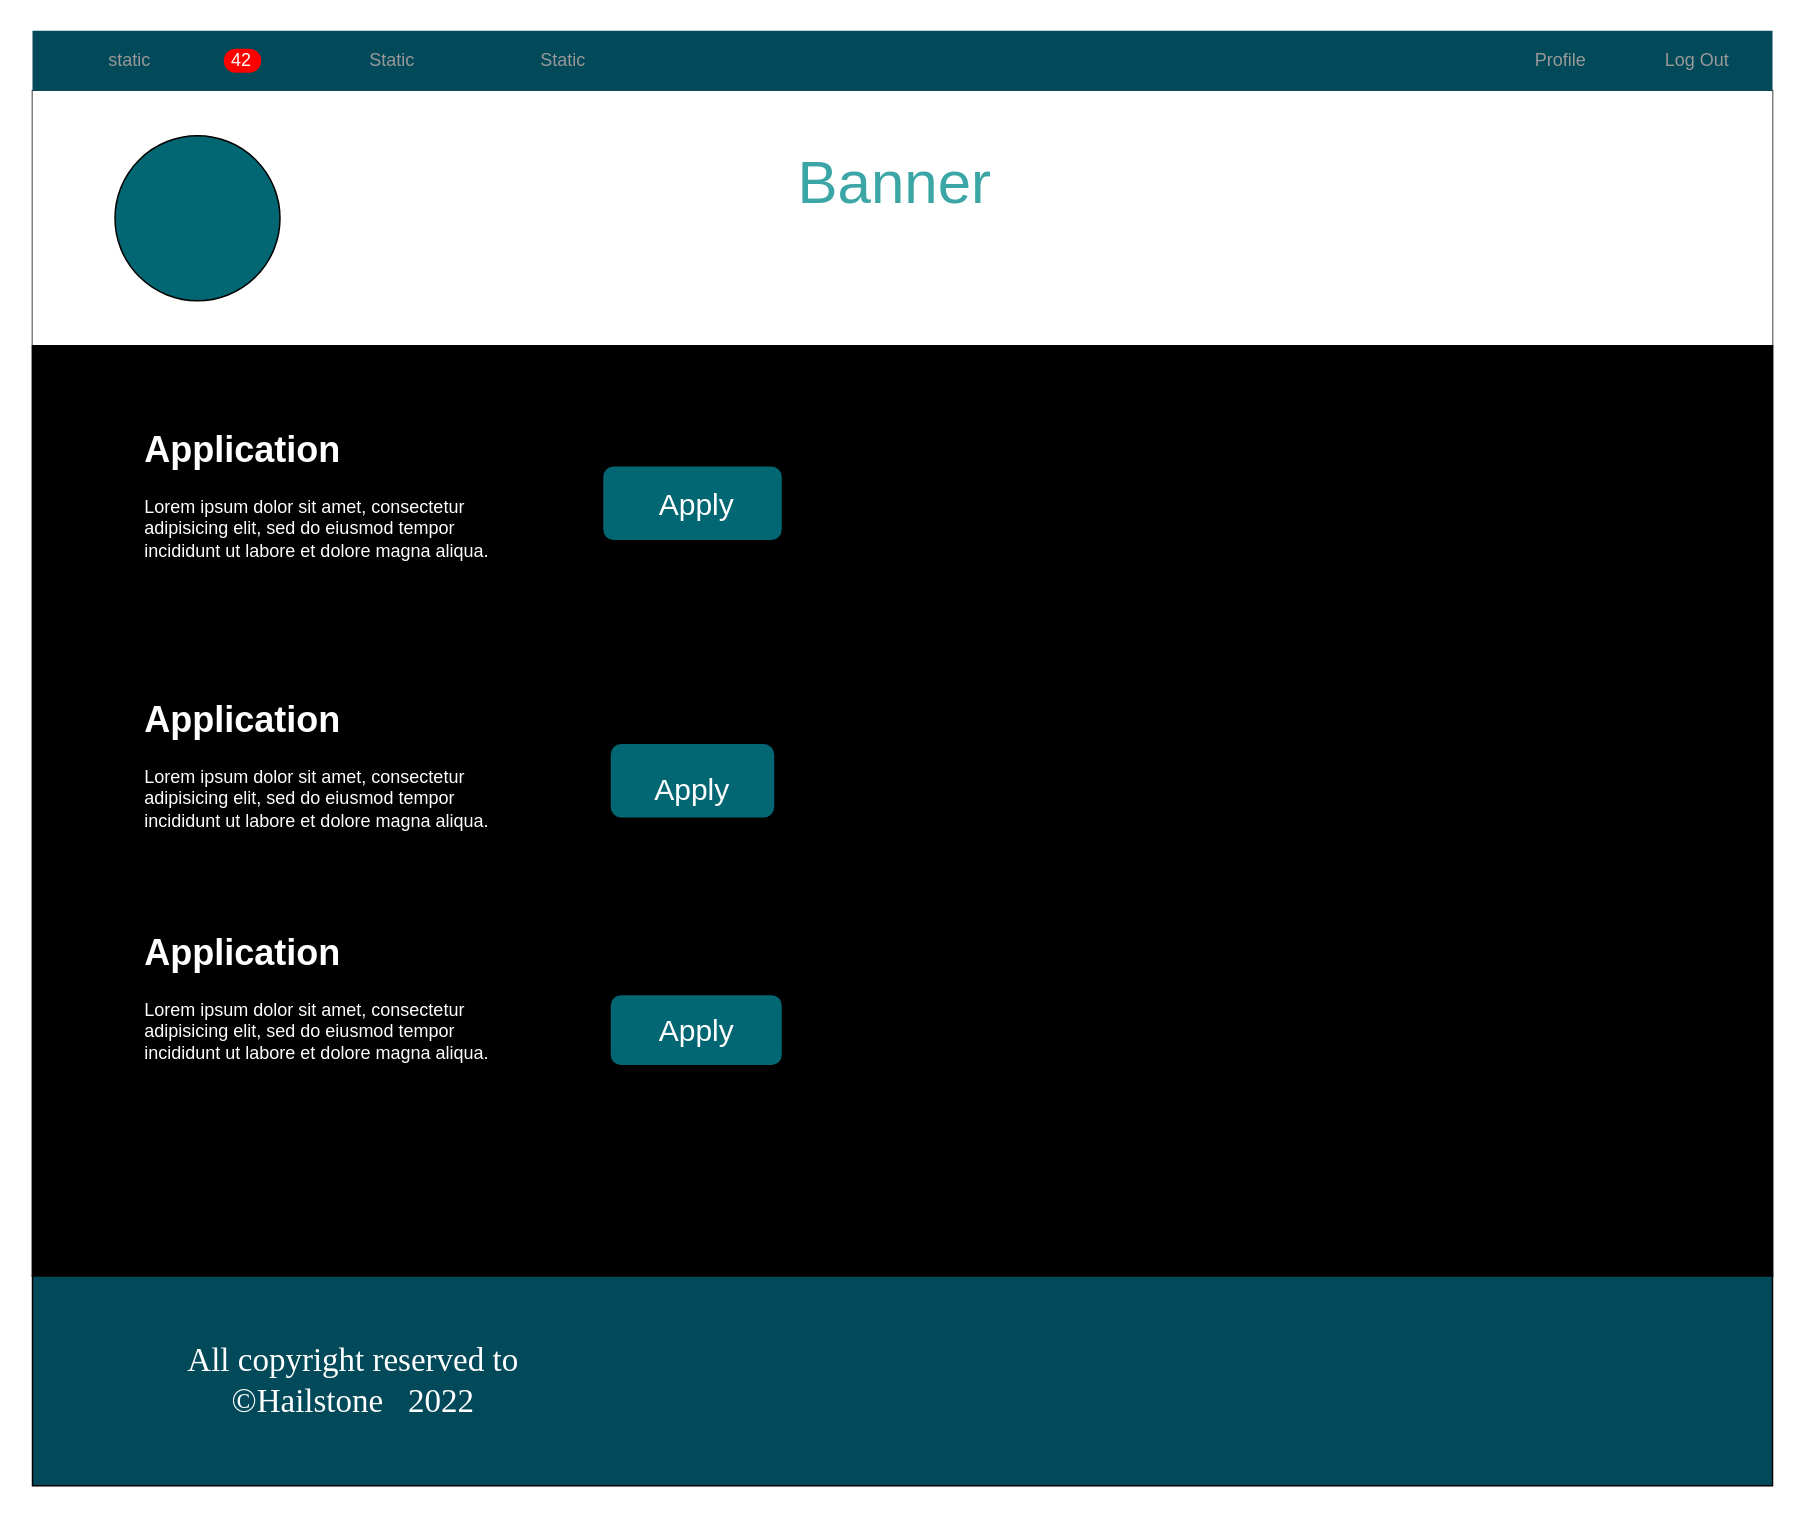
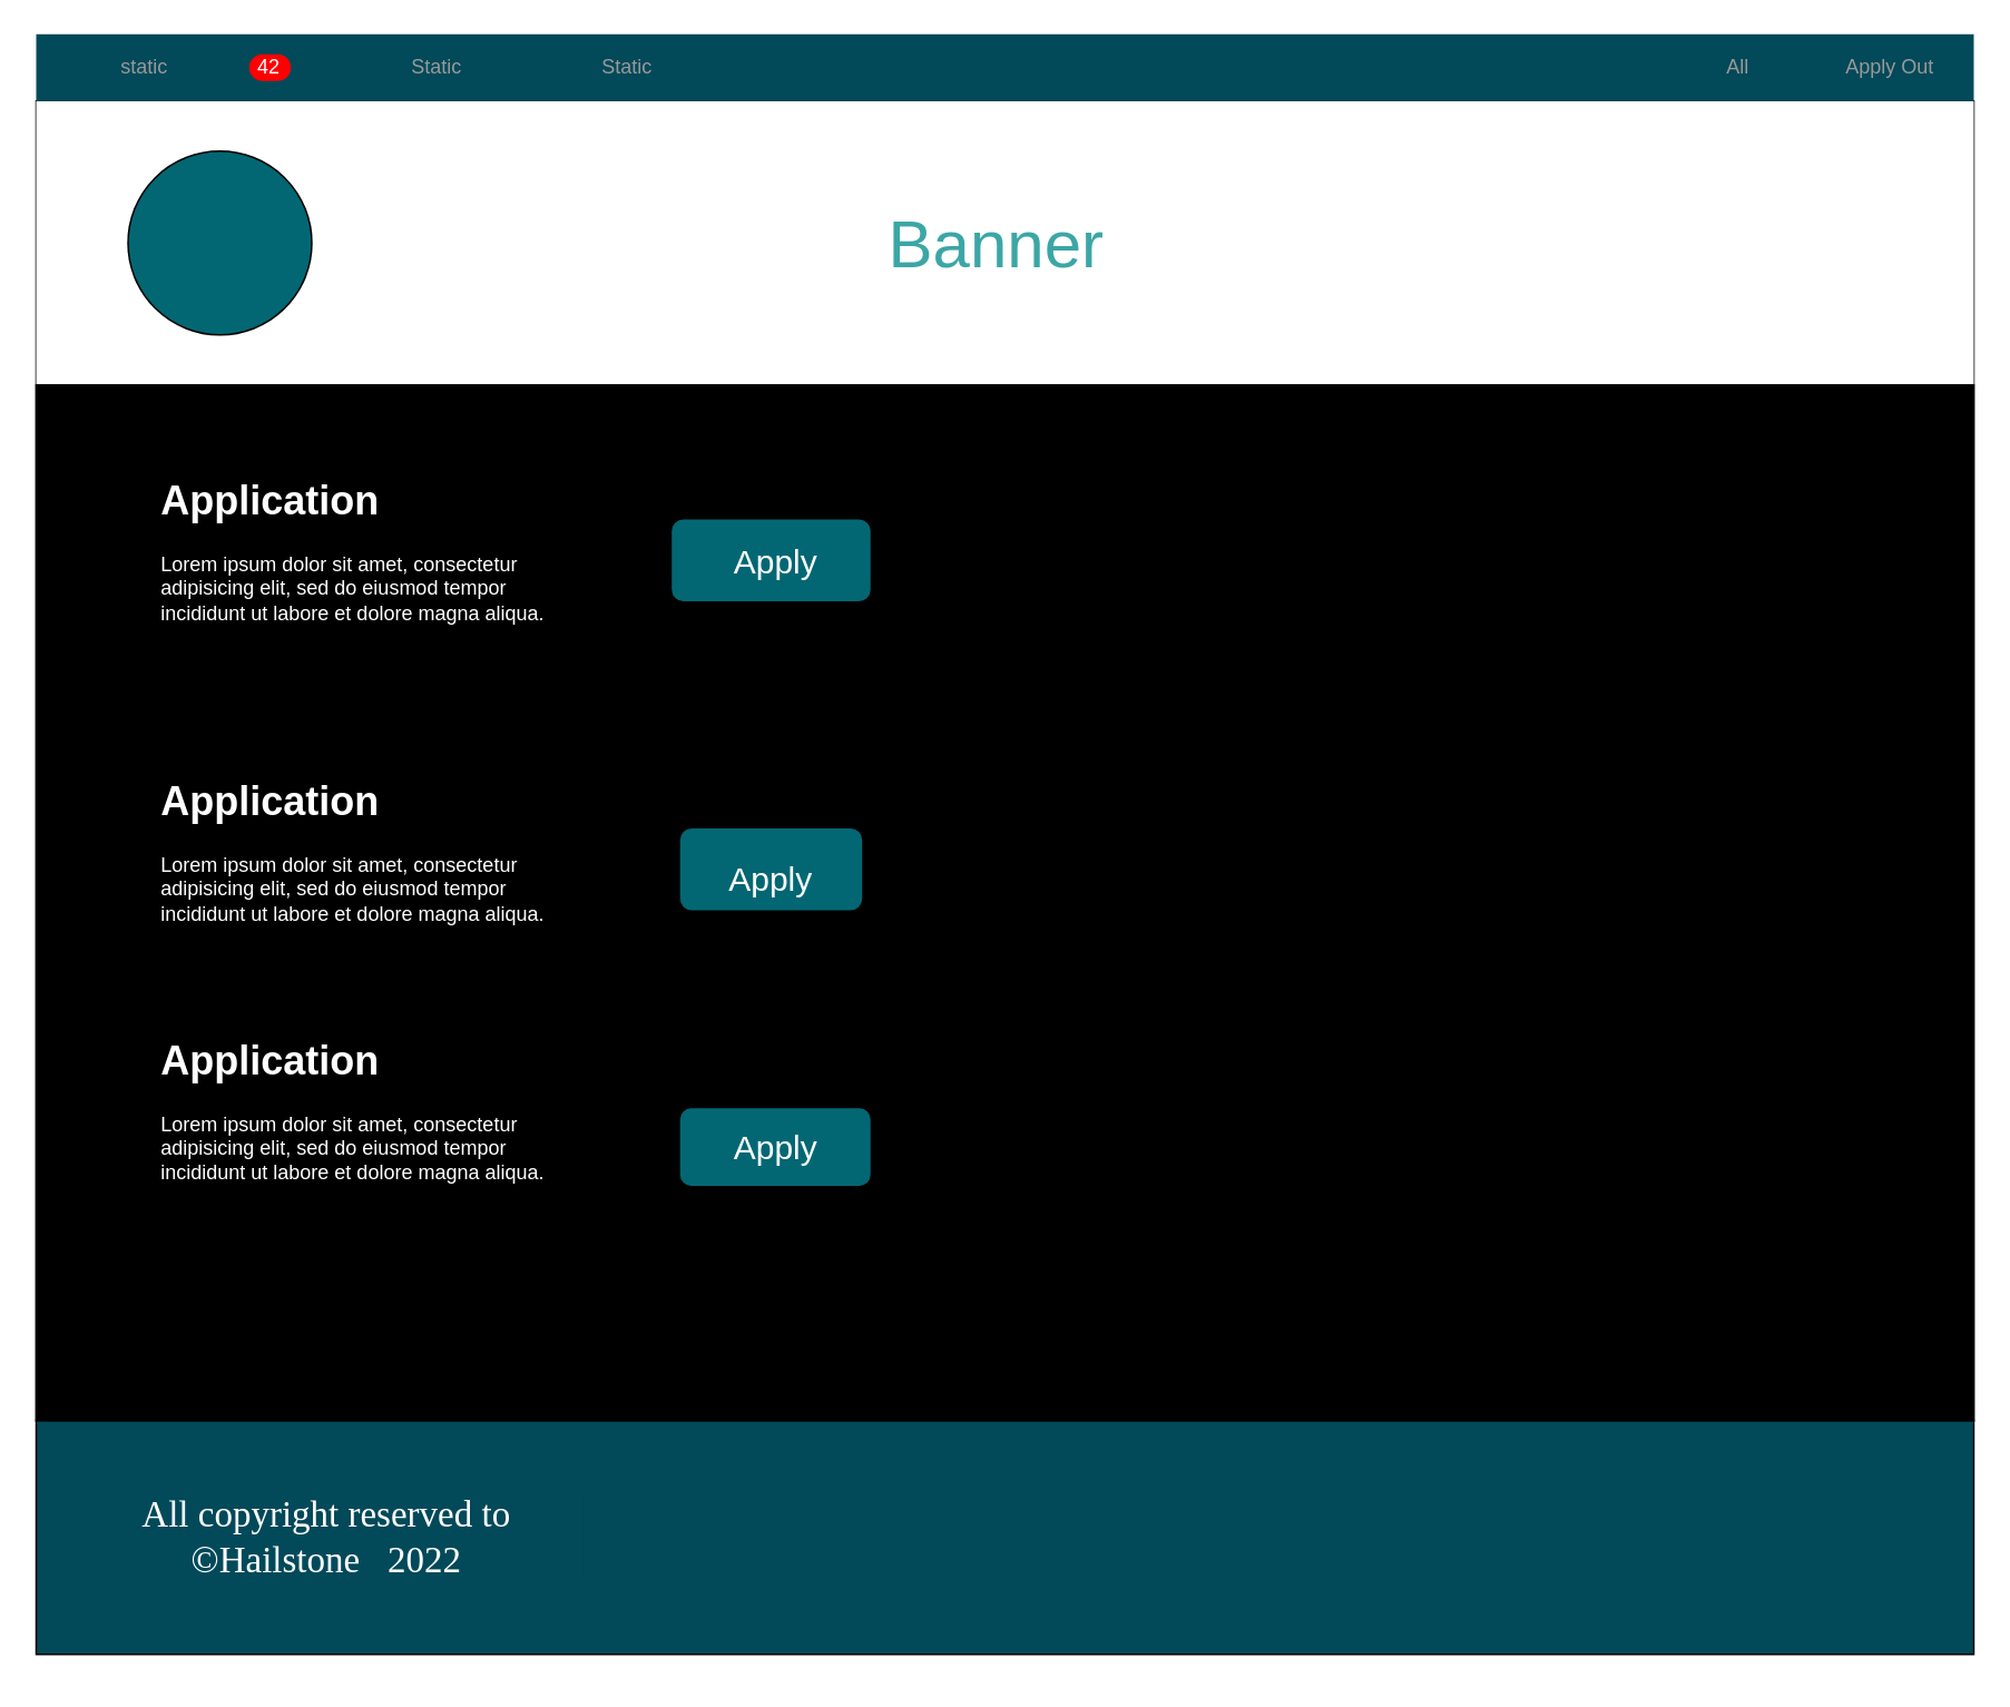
  <mxCell id="0" />
  <mxCell id="1" parent="0" />
  <mxCell id="2" value="" style="rounded=0;whiteSpace=wrap;html=1;shadow=0;glass=0;labelBackgroundColor=#262626;sketch=0;fontFamily=Verdana;fontSize=44;fontColor=#FFFFFF;fillColor=#262626;" parent="1" vertex="1"><mxGeometry x="21" y="60" width="1160" height="790" as="geometry" /></mxCell>
  <mxCell id="3" value="" style="rounded=1;whiteSpace=wrap;html=1;fontSize=40;strokeWidth=1;strokeColor=none;arcSize=0;" vertex="1" parent="1"><mxGeometry x="21" y="60" width="1160" height="170" as="geometry" /></mxCell>
  <mxCell id="4" value="" style="html=1;shadow=0;dashed=0;shape=mxgraph.bootstrap.rect;fillColor=#024959;strokeColor=none;whiteSpace=wrap;rounded=0;fontSize=12;fontColor=#000000;align=center;" parent="1" vertex="1"><mxGeometry x="21" y="20" width="1160" height="40" as="geometry" /></mxCell>
  <mxCell id="5" value="static" style="html=1;shadow=0;dashed=0;fillColor=none;strokeColor=none;shape=mxgraph.bootstrap.rect;fontColor=#999999;spacingRight=30;whiteSpace=wrap;" parent="4" vertex="1"><mxGeometry x="-0.005" width="159.5" height="40" as="geometry" /></mxCell>
  <mxCell id="6" value="42" style="html=1;shadow=0;dashed=0;shape=mxgraph.bootstrap.rrect;rSize=8;fillColor=#ff0000;strokeColor=none;fontColor=#ffffff;whiteSpace=wrap;" parent="5" vertex="1"><mxGeometry x="1" y="0.5" width="25" height="16" relative="1" as="geometry"><mxPoint x="-32" y="-8" as="offset" /></mxGeometry></mxCell>
  <mxCell id="7" value="Static" style="html=1;shadow=0;dashed=0;fillColor=none;strokeColor=none;shape=mxgraph.bootstrap.rect;fontColor=#999999;whiteSpace=wrap;" parent="4" vertex="1"><mxGeometry x="181.565" width="116" height="40" as="geometry" /></mxCell>
  <mxCell id="8" value="Static" style="html=1;shadow=0;dashed=0;fillColor=none;strokeColor=none;shape=mxgraph.bootstrap.rect;fontColor=#999999;whiteSpace=wrap;" parent="4" vertex="1"><mxGeometry x="302.609" width="101.5" height="40" as="geometry" /></mxCell>
- <mxCell id="9" value="Profile" style="html=1;shadow=0;dashed=0;fillColor=none;strokeColor=none;shape=mxgraph.bootstrap.rect;fontColor=#999999;whiteSpace=wrap;" parent="4" vertex="1"><mxGeometry x="968.348" width="101.5" height="40" as="geometry" /></mxCell>
- <mxCell id="10" value="Log Out" style="html=1;shadow=0;dashed=0;fillColor=none;strokeColor=none;shape=mxgraph.bootstrap.rect;fontColor=#999999;whiteSpace=wrap;" parent="4" vertex="1"><mxGeometry x="1058.5" width="101.5" height="40" as="geometry" /></mxCell>
+ <mxCell id="9" value="All" style="html=1;shadow=0;dashed=0;fillColor=none;strokeColor=none;shape=mxgraph.bootstrap.rect;fontColor=#999999;whiteSpace=wrap;" parent="4" vertex="1"><mxGeometry x="968.348" width="101.5" height="40" as="geometry" /></mxCell>
+ <mxCell id="10" value="Apply Out" style="html=1;shadow=0;dashed=0;fillColor=none;strokeColor=none;shape=mxgraph.bootstrap.rect;fontColor=#999999;whiteSpace=wrap;" parent="4" vertex="1"><mxGeometry x="1058.5" width="101.5" height="40" as="geometry" /></mxCell>
  <mxCell id="11" value="" style="rounded=0;whiteSpace=wrap;html=1;fillColor=#024959;" parent="1" vertex="1"><mxGeometry x="21" y="850" width="1160" height="140" as="geometry" /></mxCell>
- <mxCell id="12" value="All copyright reserved to ©Hailstone&amp;nbsp; &amp;nbsp;2022" style="text;html=1;strokeColor=none;fillColor=none;align=center;verticalAlign=middle;whiteSpace=wrap;rounded=0;shadow=0;glass=0;labelBackgroundColor=#024959;sketch=0;fontFamily=Verdana;fontSize=22;fontColor=#FFFFFF;" parent="1" vertex="1"><mxGeometry x="80" y="895" width="310" height="50" as="geometry" /></mxCell>
+ <mxCell id="12" value="All copyright reserved to ©Hailstone&amp;nbsp; &amp;nbsp;2022" style="text;html=1;strokeColor=none;fillColor=none;align=center;verticalAlign=middle;whiteSpace=wrap;rounded=0;shadow=0;glass=0;labelBackgroundColor=#024959;sketch=0;fontFamily=Verdana;fontSize=22;fontColor=#FFFFFF;" parent="1" vertex="1"><mxGeometry x="40" y="895" width="310" height="50" as="geometry" /></mxCell>
  <mxCell id="13" value="&lt;b id=&quot;docs-internal-guid-cfa57a38-7fff-1076-22ab-f85fdc5d2701&quot; style=&quot;font-weight:normal;&quot;&gt;&lt;span style=&quot;font-size: 20pt; font-family: Arial; color: rgb(0, 0, 0); background-color: transparent; font-weight: 400; font-style: normal; font-variant: normal; text-decoration: none; vertical-align: baseline;&quot;&gt;&lt;span style=&quot;border:none;display:inline-block;overflow:hidden;width:103px;height:103px;&quot;&gt;&lt;img style=&quot;margin-left:0px;margin-top:0px;&quot; height=&quot;103&quot; width=&quot;103&quot; src=&quot;https://lh6.googleusercontent.com/ozx4x1zTU9RjWAcpHvIS1xz51xgacqBFWKMO08EkknHsJT-Py5yE7YXp74Hoyfsh_Spir7Bl0-PnGP9cezLaeUUH3IAiKRZ1H7K1XjNPa5TNxQCYtXUHkcgfYNhOhqtolT2HA-a_Yab46OKFoQ&quot; title=&quot;Hailstone&quot; alt=&quot;Hailstone Logo&quot;&gt;&lt;/span&gt;&lt;/span&gt;&lt;/b&gt;" style="text;whiteSpace=wrap;html=1;fontSize=44;fontFamily=Verdana;fontColor=#FFFFFF;" parent="1" vertex="1"><mxGeometry x="1051" y="860" width="100" height="140" as="geometry" /></mxCell>
  <mxCell id="14" style="edgeStyle=orthogonalEdgeStyle;rounded=0;orthogonalLoop=1;jettySize=auto;html=1;exitX=0.5;exitY=1;exitDx=0;exitDy=0;fontSize=20;fontColor=#FFFFFF;" edge="1" parent="1" source="20" target="20"><mxGeometry relative="1" as="geometry" /></mxCell>
- <mxCell id="15" value="Banner" style="text;html=1;strokeColor=none;fillColor=none;align=center;verticalAlign=middle;whiteSpace=wrap;rounded=0;fontSize=40;fontColor=#3CA6A6;" vertex="1" parent="1"><mxGeometry x="531" y="105" width="130" height="30" as="geometry" /></mxCell>
+ <mxCell id="15" value="Banner" style="text;html=1;strokeColor=none;fillColor=none;align=center;verticalAlign=middle;whiteSpace=wrap;rounded=0;fontSize=40;fontColor=#3CA6A6;" vertex="1" parent="1"><mxGeometry x="531" y="130" width="130" height="30" as="geometry" /></mxCell>
  <mxCell id="16" value="" style="rounded=1;whiteSpace=wrap;html=1;fillColor=#000000;arcSize=0;" vertex="1" parent="1"><mxGeometry x="21" y="230" width="1160" height="620" as="geometry" /></mxCell>
  <mxCell id="17" value="&lt;h1&gt;Application&lt;/h1&gt;&lt;p&gt;Lorem ipsum dolor sit amet, consectetur adipisicing elit, sed do eiusmod tempor incididunt ut labore et dolore magna aliqua.&lt;/p&gt;" style="text;html=1;strokeColor=none;fillColor=none;spacing=5;spacingTop=-20;whiteSpace=wrap;overflow=hidden;rounded=0;fontColor=#FFFFFF;" vertex="1" parent="1"><mxGeometry x="91" y="280" width="240" height="120" as="geometry" /></mxCell>
  <mxCell id="18" value="&lt;h1&gt;Application&lt;/h1&gt;&lt;p&gt;Lorem ipsum dolor sit amet, consectetur adipisicing elit, sed do eiusmod tempor incididunt ut labore et dolore magna aliqua.&lt;/p&gt;" style="text;html=1;strokeColor=none;fillColor=none;spacing=5;spacingTop=-20;whiteSpace=wrap;overflow=hidden;rounded=0;fontColor=#FFFFFF;" vertex="1" parent="1"><mxGeometry x="91" y="615" width="240" height="120" as="geometry" /></mxCell>
  <mxCell id="19" value="" style="rounded=1;whiteSpace=wrap;html=1;fontColor=#FFFFFF;fillColor=#026773;" vertex="1" parent="1"><mxGeometry x="406" y="495" width="110" height="50" as="geometry" /></mxCell>
  <mxCell id="20" value="Apply" style="text;html=1;strokeColor=none;fillColor=none;align=center;verticalAlign=middle;whiteSpace=wrap;rounded=0;fontSize=20;fontColor=#FFFFFF;" vertex="1" parent="1"><mxGeometry x="431" y="510" width="60" height="30" as="geometry" /></mxCell>
  <mxCell id="21" value="" style="rounded=1;whiteSpace=wrap;html=1;fontColor=#FFFFFF;fillColor=#026773;" vertex="1" parent="1"><mxGeometry x="401" y="310" width="120" height="50" as="geometry" /></mxCell>
  <mxCell id="22" value="Apply" style="text;html=1;strokeColor=none;fillColor=none;align=center;verticalAlign=middle;whiteSpace=wrap;rounded=0;fontSize=20;fontColor=#FFFFFF;rotation=0;" vertex="1" parent="1"><mxGeometry x="433.5" y="320" width="60" height="30" as="geometry" /></mxCell>
  <mxCell id="23" value="&lt;h1&gt;Application&lt;/h1&gt;&lt;p&gt;Lorem ipsum dolor sit amet, consectetur adipisicing elit, sed do eiusmod tempor incididunt ut labore et dolore magna aliqua.&lt;/p&gt;" style="text;html=1;strokeColor=none;fillColor=none;spacing=5;spacingTop=-20;whiteSpace=wrap;overflow=hidden;rounded=0;fontColor=#FFFFFF;" vertex="1" parent="1"><mxGeometry x="91" y="460" width="240" height="120" as="geometry" /></mxCell>
  <mxCell id="24" value="" style="rounded=1;whiteSpace=wrap;html=1;fontColor=#FFFFFF;fillColor=#026773;" vertex="1" parent="1"><mxGeometry x="406" y="662.5" width="115" height="47.5" as="geometry" /></mxCell>
  <mxCell id="25" value="Apply" style="text;html=1;strokeColor=none;fillColor=none;align=center;verticalAlign=middle;whiteSpace=wrap;rounded=0;fontSize=20;fontColor=#FFFFFF;" vertex="1" parent="1"><mxGeometry x="433.5" y="671.25" width="60" height="30" as="geometry" /></mxCell>
  <mxCell id="26" value="" style="ellipse;whiteSpace=wrap;html=1;aspect=fixed;fontSize=20;fontColor=#FFFFFF;fillColor=#026773;" vertex="1" parent="1"><mxGeometry x="76" y="90" width="110" height="110" as="geometry" /></mxCell>
